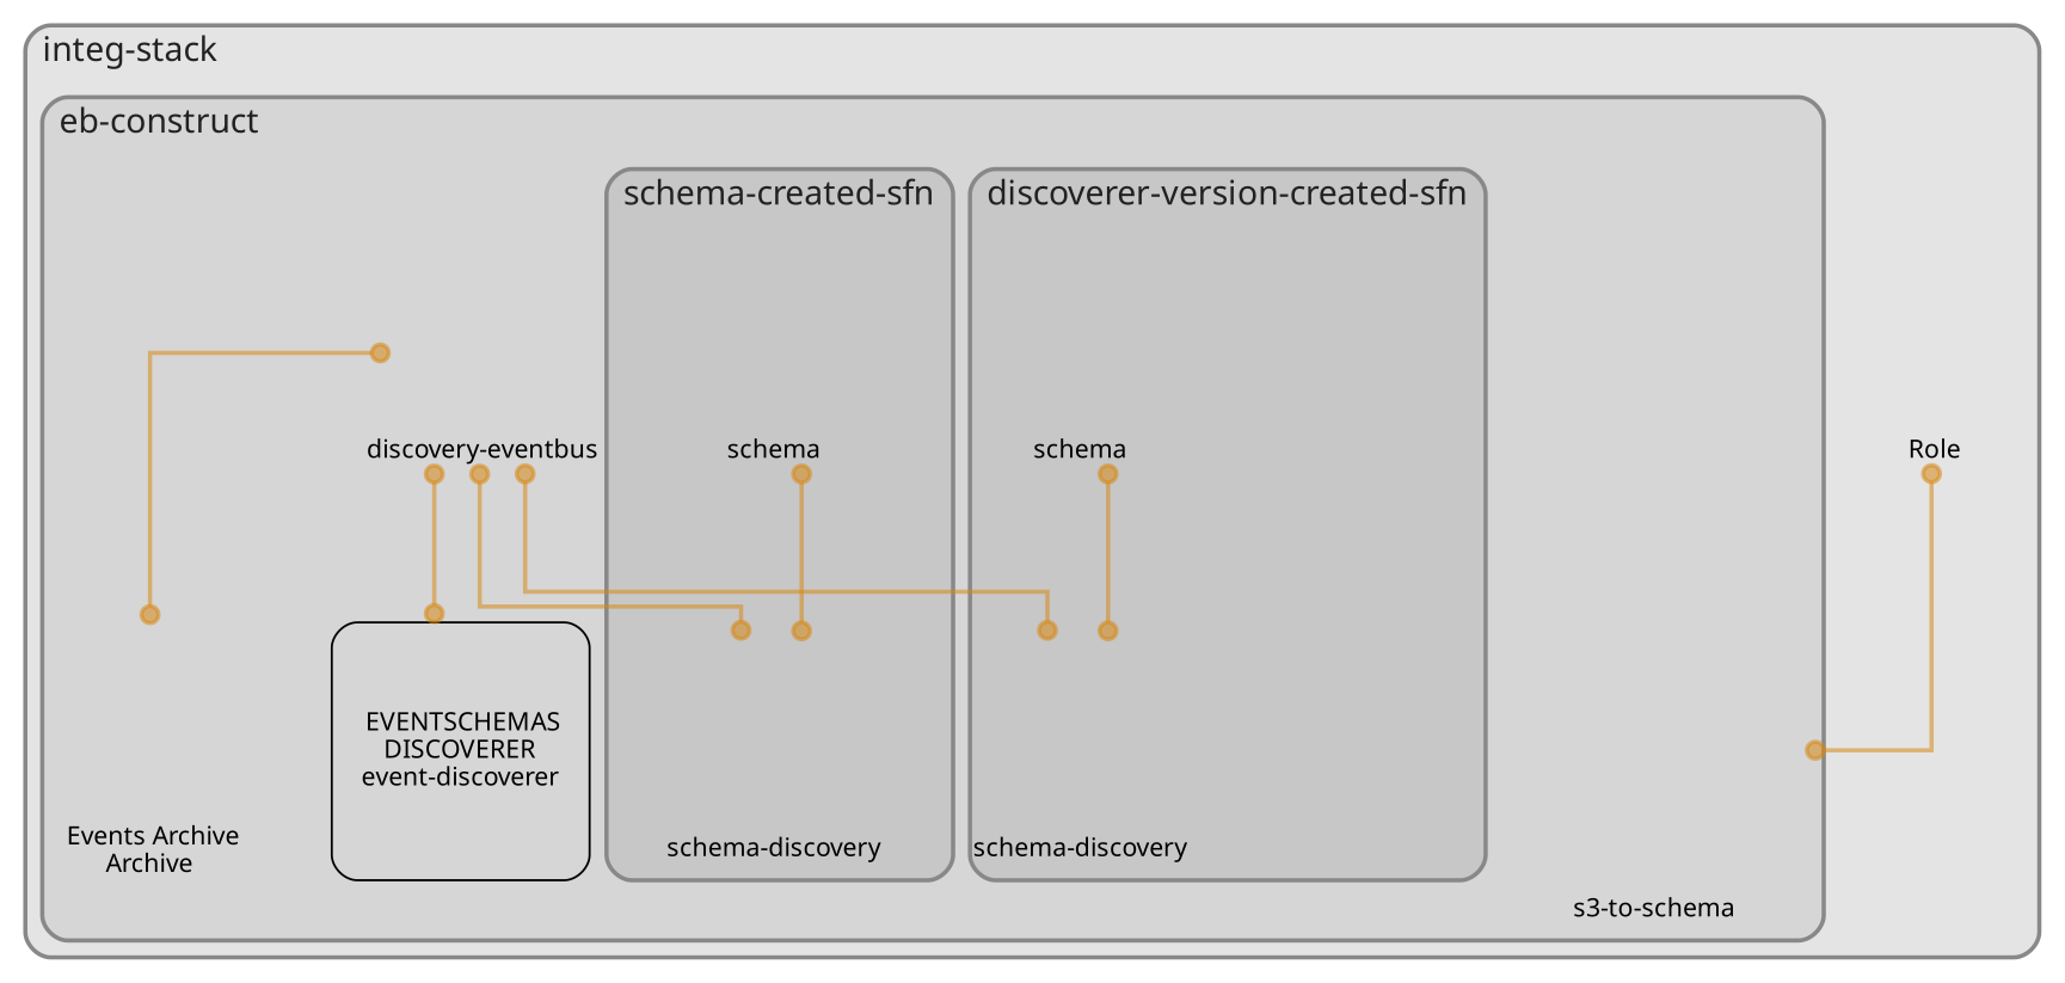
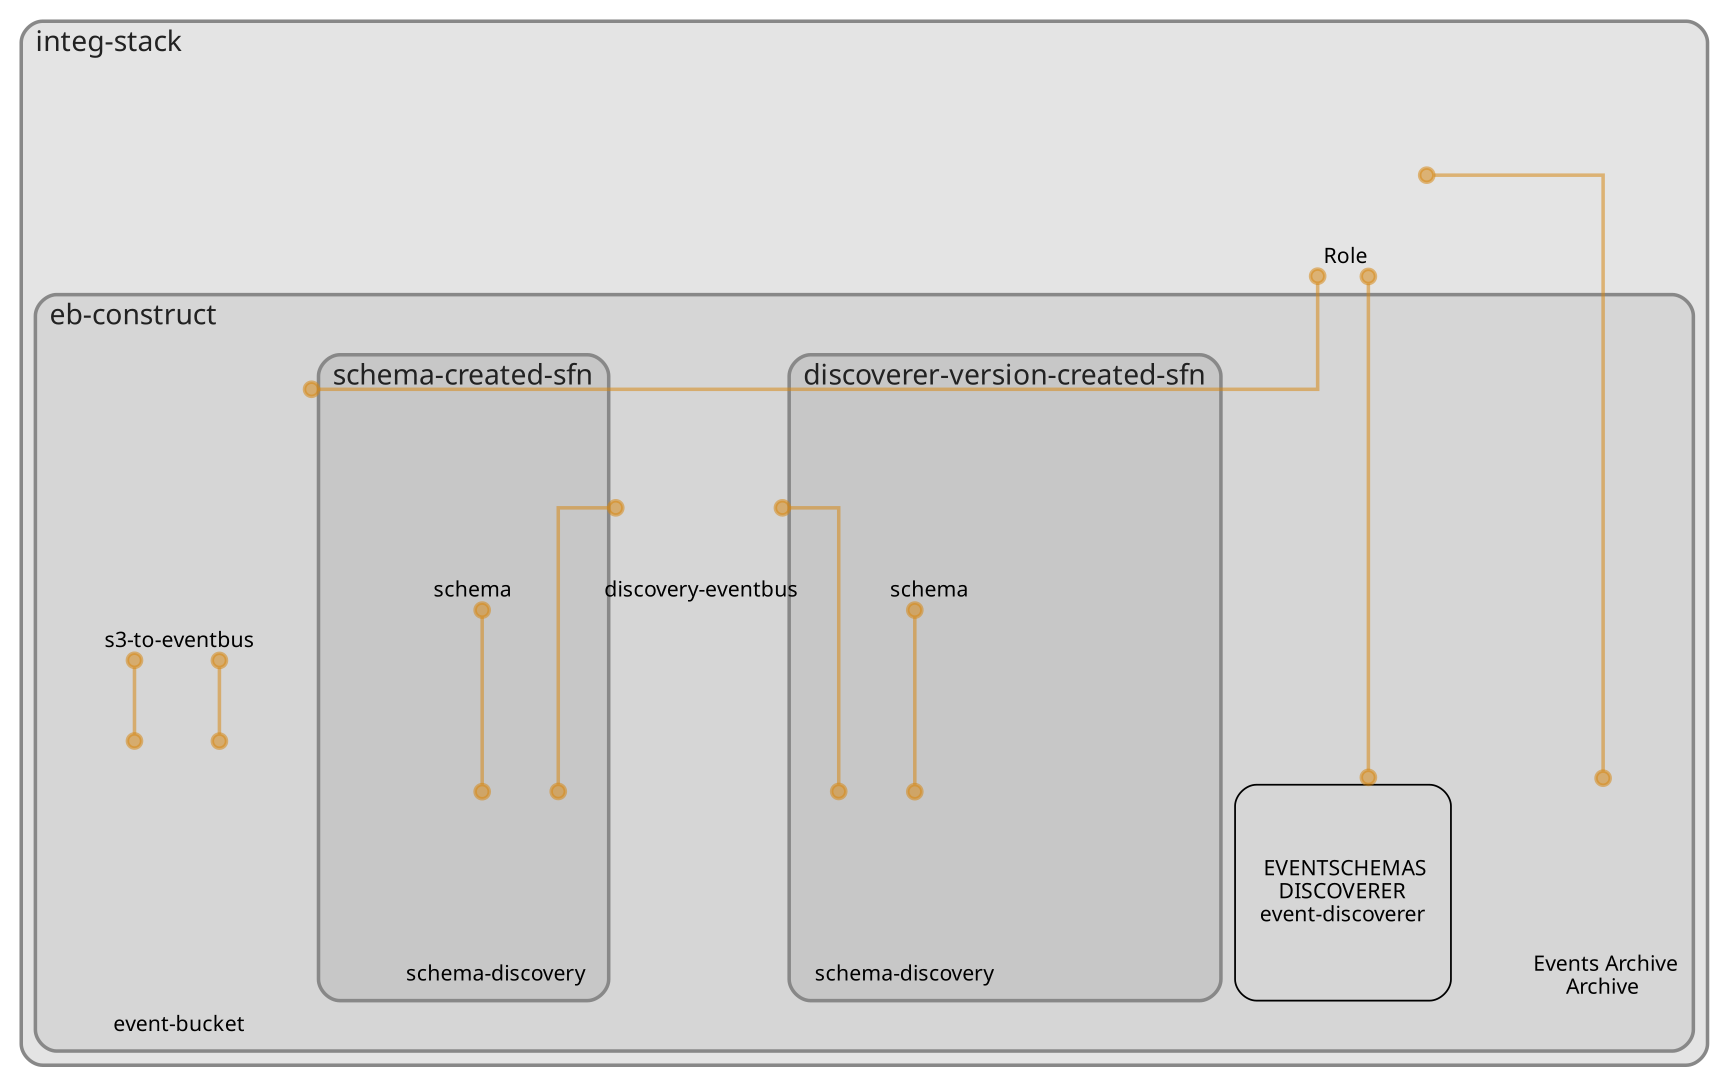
  digraph {
    compound=true
    fontcolor="#222222"
    fontname="Sans-Serif"
    fontsize=15
    nodesep=0.60
    rankdir=BT
    ranksep=0.75
    splines=ortho
    node [fixedsize=true fontname="Sans-Serif" fontsize=12 labelloc=b margin=8 penwidth=0 shape="node" style=rounded]
    edge [arrowhead=dot arrowtail=dot color="#D5871488" dir=both penwidth=2]
    n1 [height=1.466 label=" schema" width=1.2]
    n2 [height=1.466 label=" schema-discovery" width=1.2]
    n3 [height=1.466 label=" schema" width=1.2]
    n4 [height=1.466 label=" schema-discovery" width=1.2]
+   n5 [height=2.266 label=" event-bucket" width=2]
    n6 [height=1.466 label=" discovery-eventbus" width=1.2]
-   n7 [height=2.266 label="s3-to-schema" width=2]
+   n7 [height=2.266 label=" s3-to-eventbus" width=2]
    n8 [height=1.7 label=" EVENTSCHEMAS\nDISCOVERER\nevent-discoverer" labelloc=c shape=box width=1.7 penwidth=""]
    n9 [height=1.682 label=" Events Archive\nArchive" width=1.2]
    n10 [height=1.466 label=" Role" width=1.2]
    subgraph sub_1 {
      subgraph cluster_2 {
        fillcolor="#e4e4e4"
        fontsize=16
        label="integ-stack"
        labeljust=l
        labelloc=b
        pencolor="#888888"
        penwidth=2
        style="filled,rounded"
        n10
        subgraph cluster_3 {
          fillcolor="#d6d6d6"
          fontsize=16
          label="eb-construct"
          labeljust=l
          labelloc=b
          pencolor="#888888"
          penwidth=2
          style="filled,rounded"
+         n5
          n6
          n7
          n8
          n9
          subgraph cluster_4 {
            fillcolor="#c7c7c7"
            fontsize=16
            label="discoverer-version-created-sfn"
            labeljust=l
            labelloc=b
            pencolor="#888888"
            penwidth=2
            style="filled,rounded"
            n1
            n2
          }
          subgraph cluster_5 {
            fillcolor="#c7c7c7"
            fontsize=16
            label="schema-created-sfn"
            labeljust=l
            labelloc=b
            pencolor="#888888"
            penwidth=2
            style="filled,rounded"
            n3
            n4
          }
        }
      }
    }
    n2 -> n1
    n2 -> n6
    n4 -> n3
    n4 -> n6
+   n5 -> n7
+   n7 -> n5
    n7 -> n10
-   n8 -> n6
-   n9 -> n6
+   n8 -> n10
+   n9 -> n10
  }
